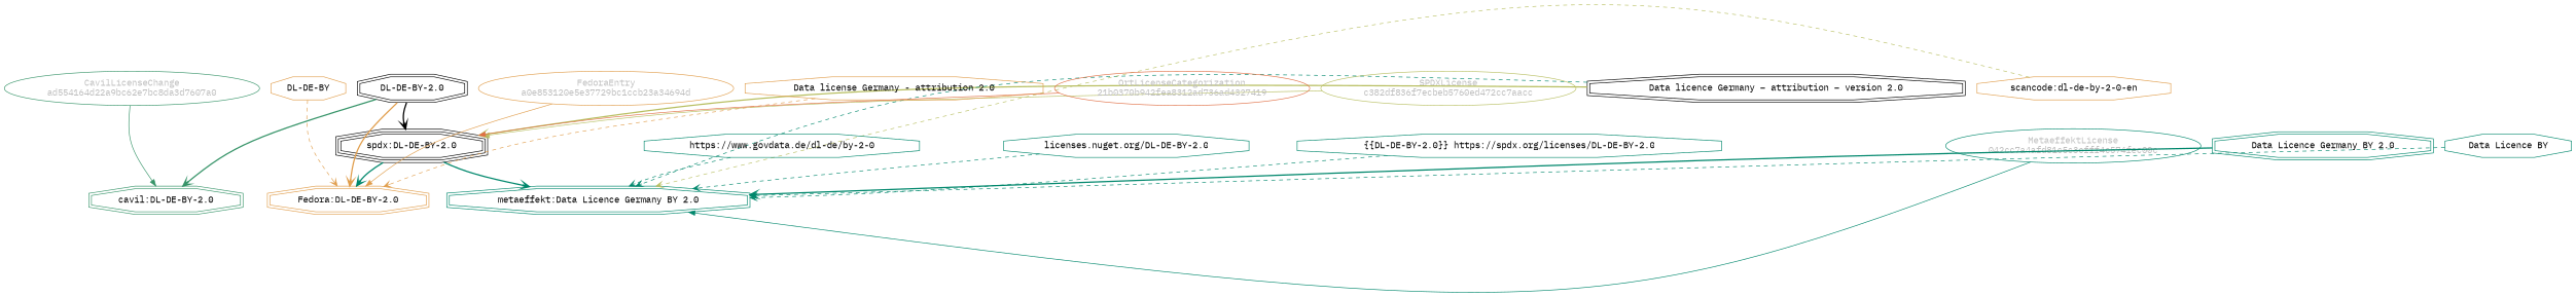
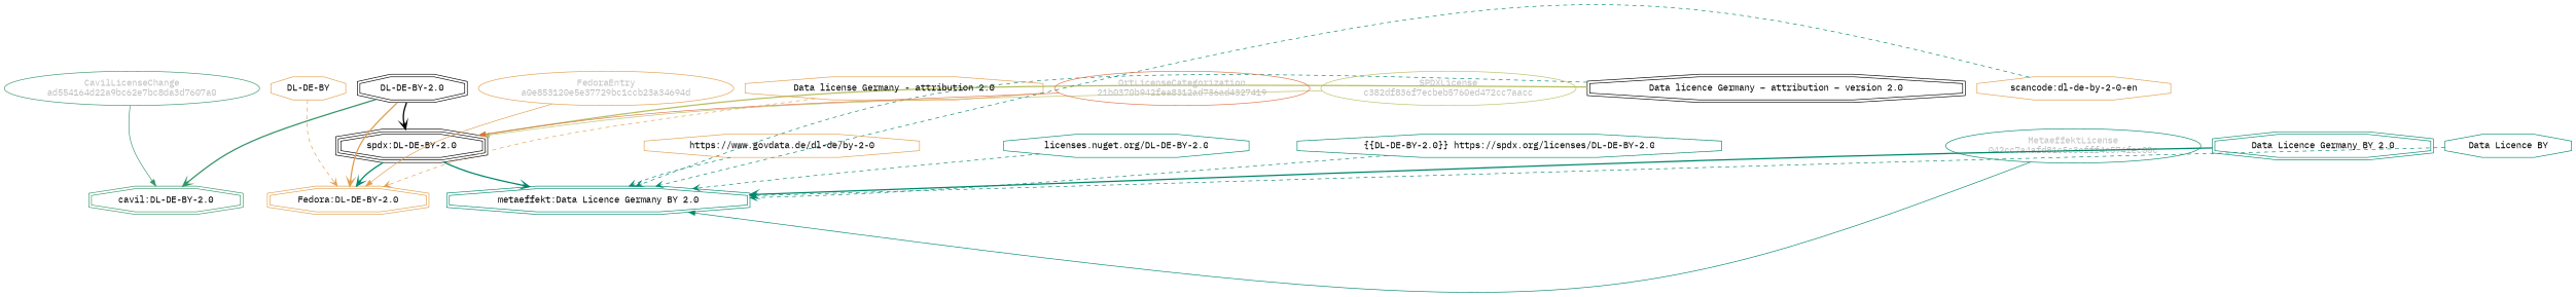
  strict digraph {
    fontname="IBM Plex Mono"
    splines=curved
    node [color="#00876c" fontname="IBM Plex Mono" shape=octagon]
    edge [color="#00876c" fontname="IBM Plex Mono" weight=0.5 arrowhead=vee style=dashed]
    n1 [color="#b8bf62" fillcolor="beige;1" fontcolor=gray label="SPDXLicense\nc382df836f7ecbeb5760ed472cc7aacc" shape=ellipse]
    n2 [label="spdx:DL-DE-BY-2.0" shape=tripleoctagon color=""]
    n3 [color="#e09d4b" label="Fedora:DL-DE-BY-2.0" shape=doubleoctagon]
    n4 [label="metaeffekt:Data Licence Germany BY 2.0" shape=doubleoctagon]
    n5 [label="DL-DE-BY-2.0" shape=doubleoctagon color=""]
    n6 [color="#379469" label="cavil:DL-DE-BY-2.0" shape=doubleoctagon]
    n7 [label="Data licence Germany – attribution – version 2.0" shape=doubleoctagon color=""]
    n8 [color="#e09d4b" fillcolor="beige;1" fontcolor=gray label="FedoraEntry\na0e853120e5e37729bc1ccb23a34694d" shape=ellipse]
    n9 [color="#e09d4b" label="Data license Germany - attribution 2.0"]
    n10 [color="#e09d4b" label="DL-DE-BY"]
    n11 [color="#e09d4b" label="scancode:dl-de-by-2-0-en"]
    n12 [color="#e06f45" fillcolor="beige;1" fontcolor=gray label="OrtLicenseCategorization\n21b0370b942fea8312ad736ad4327419" shape=ellipse]
    n13 [color="#379469" fillcolor="beige;1" fontcolor=gray label="CavilLicenseChange\nad554164d22a9bc62e7bc8da3d7607a0" shape=ellipse]
    n14 [fillcolor="beige;1" fontcolor=gray label="MetaeffektLicense\n042cc7a4afd81c5c3cfff4c574fec00c" shape=ellipse]
    n15 [label="Data Licence Germany BY 2.0" shape=doubleoctagon]
    n16 [label="Data Licence BY"]
-   n17 [label="https://www.govdata.de/dl-de/by-2-0"]
+   n17 [color="#e09d4b" label="https://www.govdata.de/dl-de/by-2-0"]
    n18 [label="licenses.nuget.org/DL-DE-BY-2.0"]
    n19 [label="{{DL-DE-BY-2.0}} https://spdx.org/licenses/DL-DE-BY-2.0"]
    n1 -> n2 [color="#b8bf62" arrowhead="" style=""]
    n2 -> n3 [style=bold weight=0.7]
    n2 -> n4 [style=bold weight=0.7]
    n5 -> n2 [style=bold weight=0.7 color=""]
    n5 -> n3 [color="#e09d4b" style=bold weight=0.7]
    n5 -> n6 [color="#379469" style=bold weight=0.7]
-   n7 -> n2 [color="#b8bf62" style=bold weight=0.7]
+   n7 -> n2 [arrowhead=normal color="#b8bf62" style=bold weight=0.7]
    n7 -> n4
    n8 -> n3 [color="#e09d4b" arrowhead="" style=""]
    n9 -> n3 [color="#e09d4b"]
    n10 -> n3 [color="#e09d4b"]
-   n11 -> n4 [color="#b8bf62"]
+   n11 -> n4
    n12 -> n2 [color="#e06f45" arrowhead="" style=""]
    n13 -> n6 [color="#379469" arrowhead="" style=""]
    n14 -> n4 [arrowhead="" style=""]
    n15 -> n4 [style=bold weight=0.7]
    n16 -> n4
    n17 -> n4
    n18 -> n4
    n19 -> n4
  }
